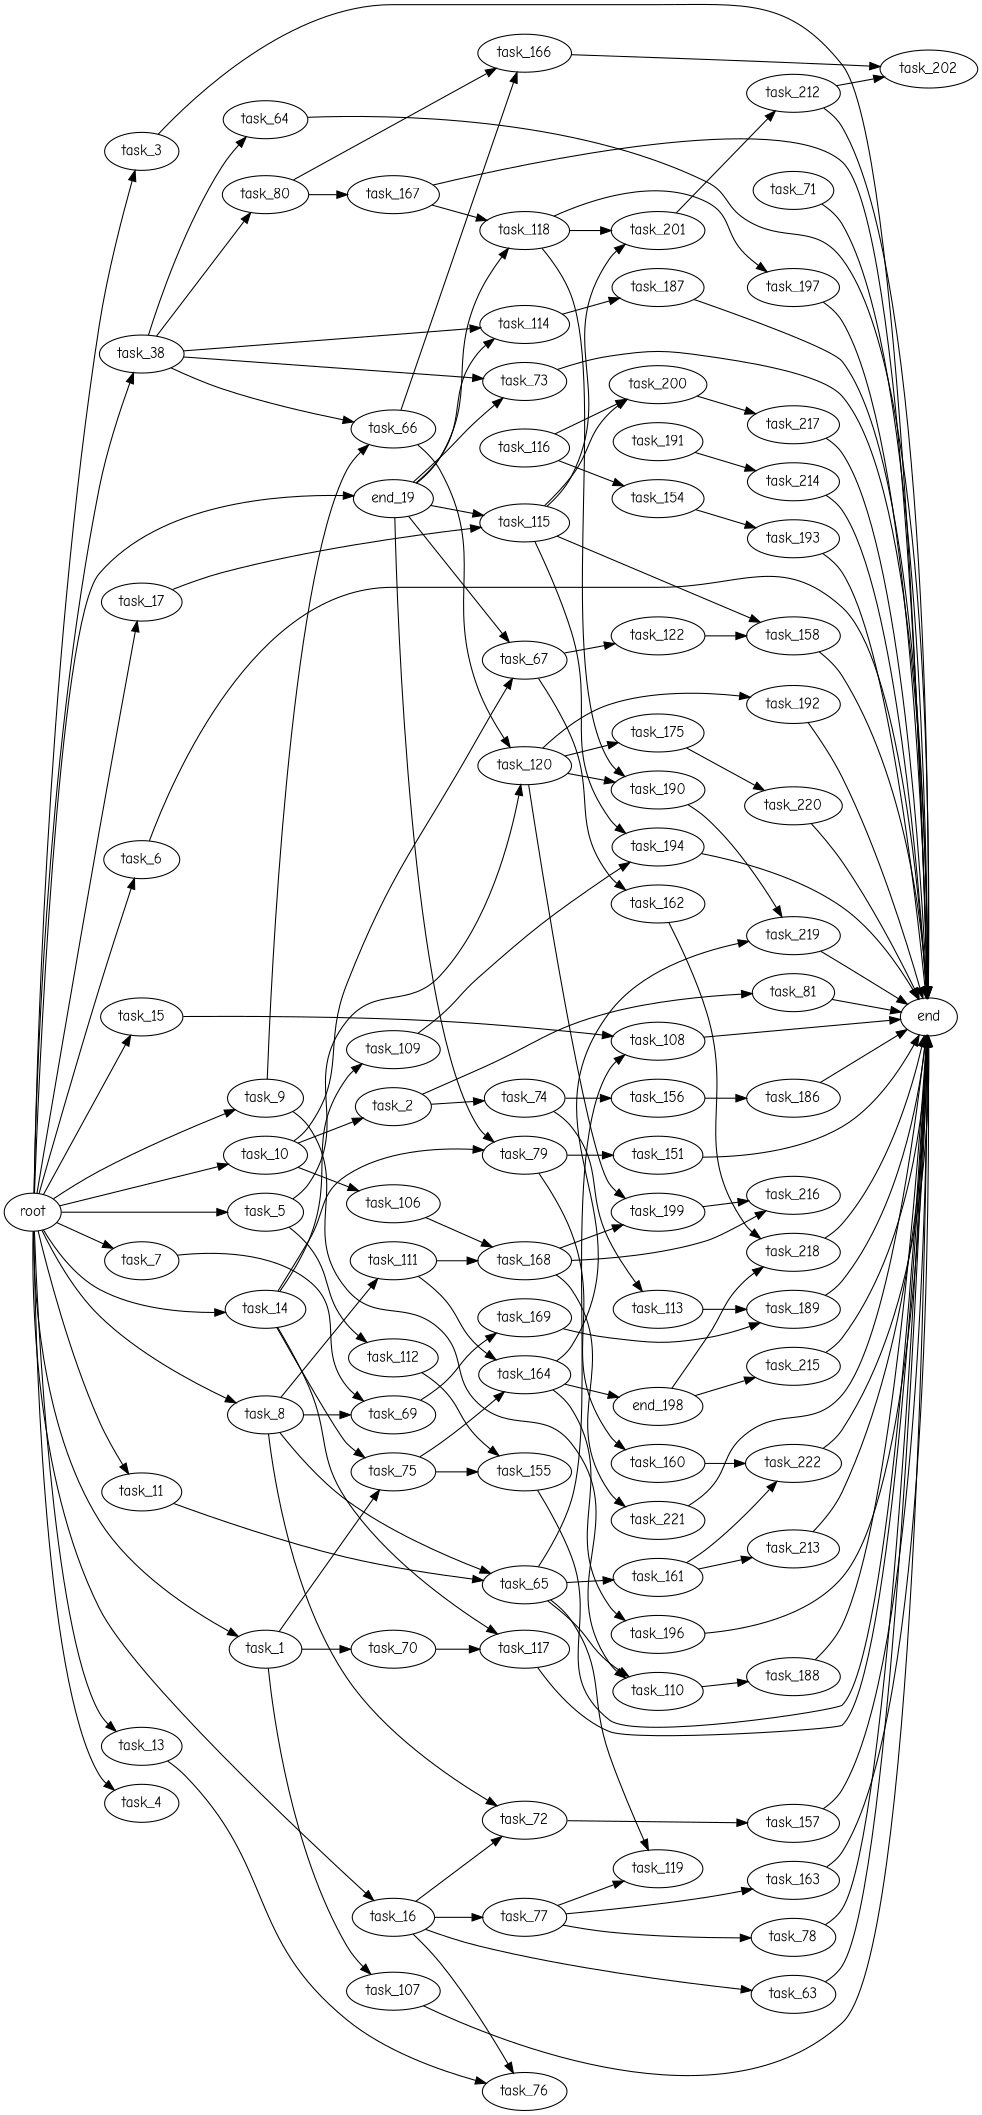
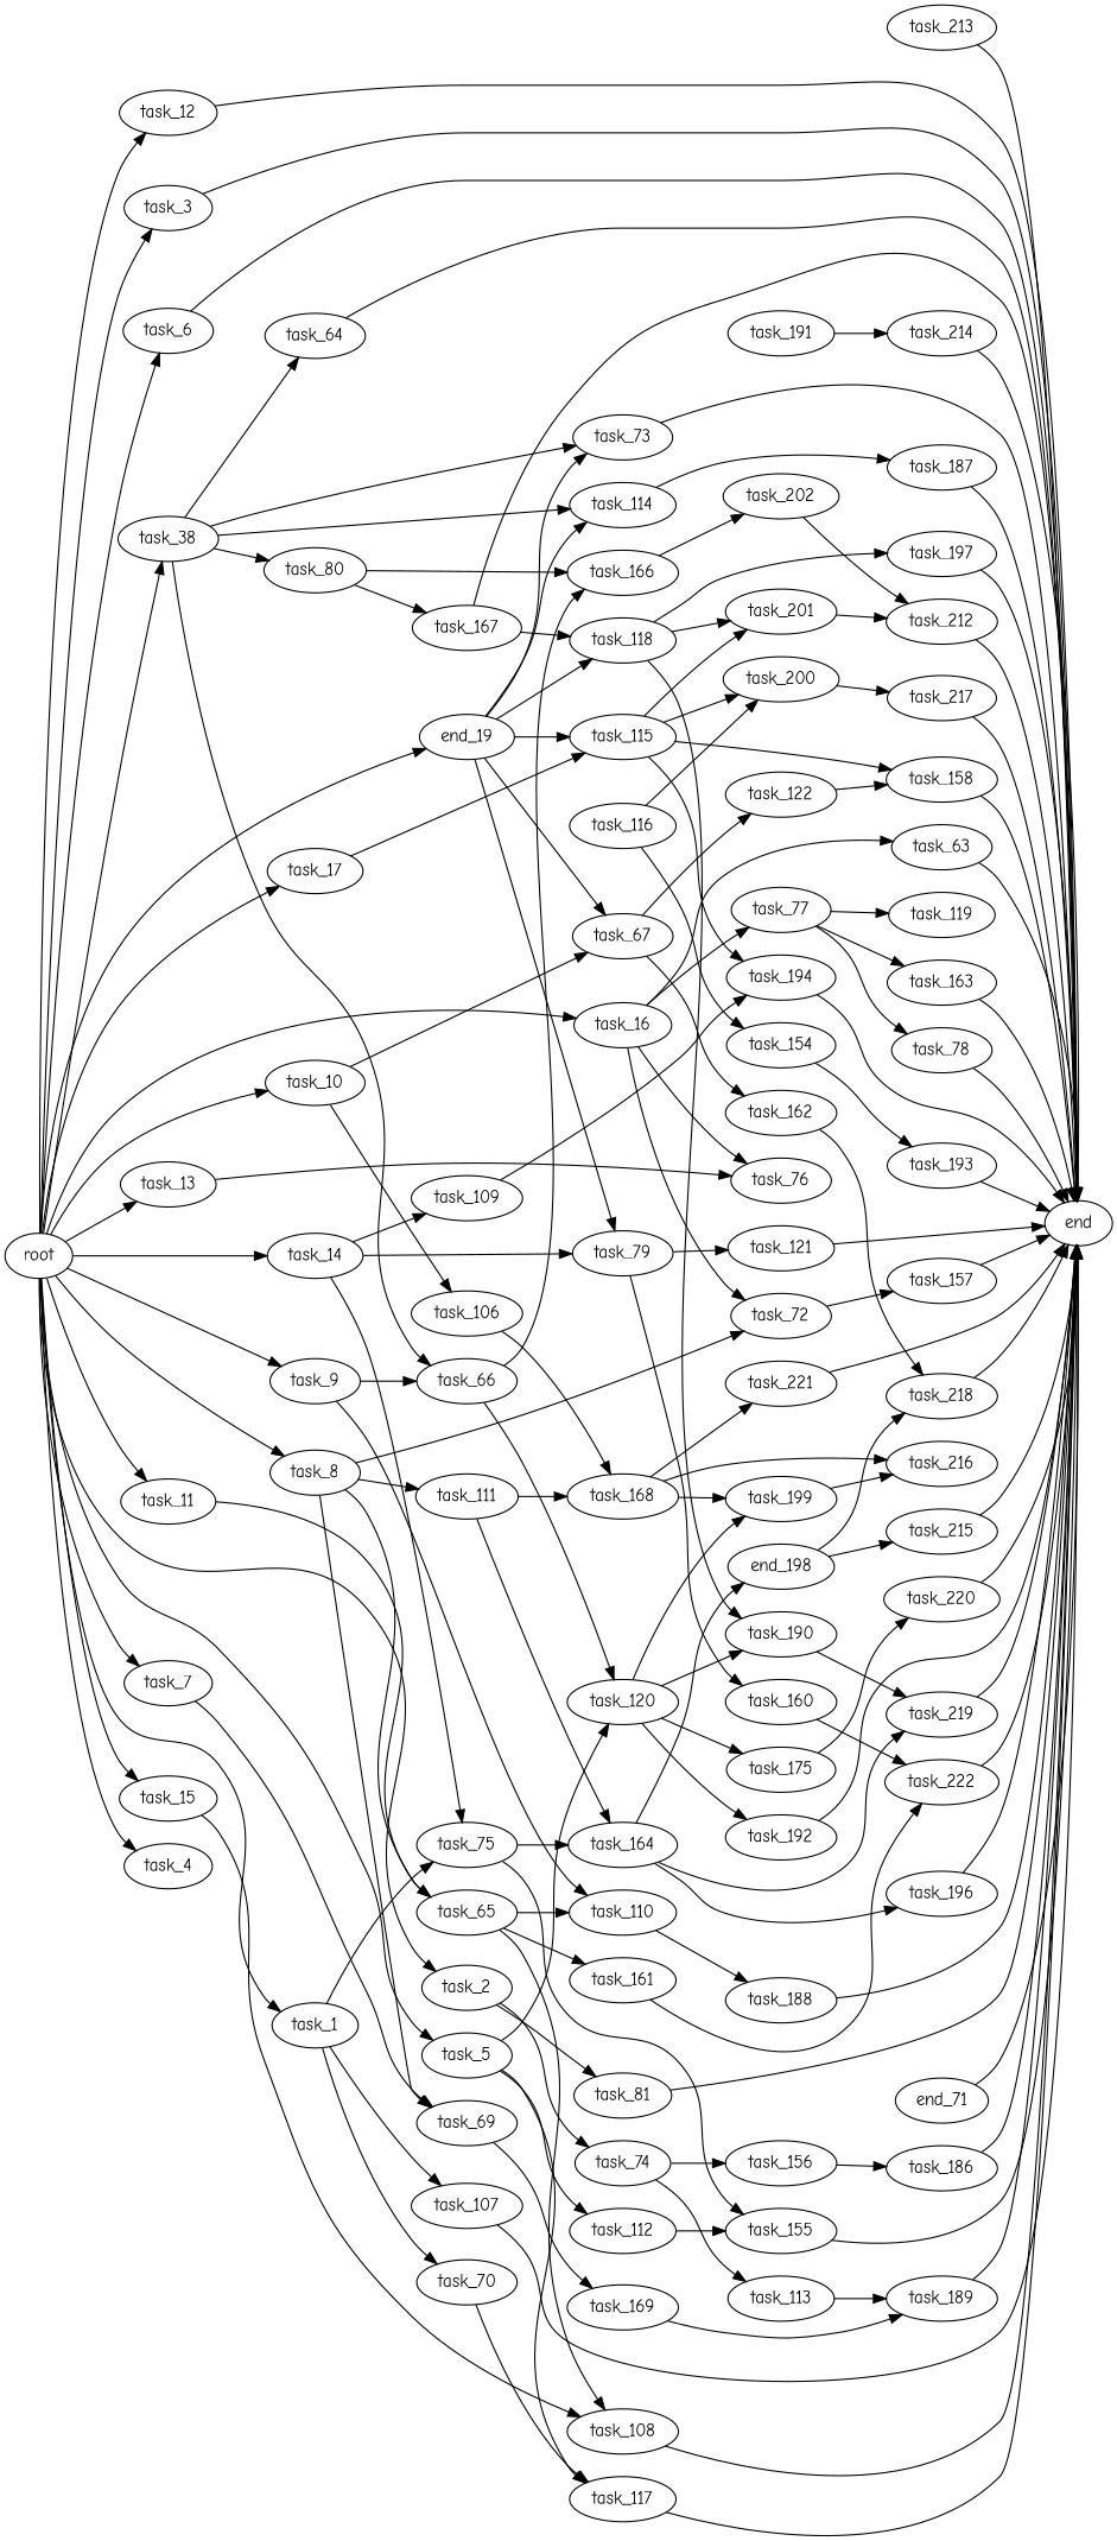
  digraph {
    fontname="Comic Neue"
    rankdir=LR
    node [fontname="Comic Neue"]
    edge [fontname="Comic Neue"]
    task_214
    end
    n3 [label=end_19]
    task_79
    task_114
    task_67
    task_118
    task_115
    task_73
    task_160
-   task_121 [label=task_151]
+   task_121
    task_187
    task_162
    task_122
    task_197
    task_201
    task_190
    task_158
    task_194
    task_200
    task_8
    task_72
    task_69
    task_111
    task_65
    task_157
    task_169
    task_168
    task_164
    task_156
    task_186
    task_108
    task_191
    task_15
    task_64
    n36 [label=task_38]
    task_66
    task_80
    task_166
    task_120
    task_167
    n42 [label=task_175]
    task_220
    task_154
    task_193
    task_222
    task_16
    task_77
    task_76
    task_63
    task_163
    task_119
    task_78
    task_110
    task_188
    task_109
    task_189
    task_218
    task_217
    task_74
    task_113
    task_1
    task_107
    task_70
    task_75
    task_117
    task_155
    task_11
    task_161
    task_2
    task_81
    task_10
    task_106
-   task_71
+   task_71 [label=end_71]
    task_202
    task_192
    task_199
    task_212
    task_17
    task_221
    task_116
    task_216
+   task_12
    task_9
    task_219
    task_196
    task_213
    n88 [label=end_198]
    task_215
    task_13
    task_3
    task_5
    task_112
    task_14
    root
    task_4
    task_6
    task_7
    task_214 -> end
    n3 -> task_79
    n3 -> task_114
    n3 -> task_67
    n3 -> task_118
    n3 -> task_115
    n3 -> task_73
    task_79 -> task_160
    task_79 -> task_121
    task_114 -> task_187
    task_67 -> task_162
    task_67 -> task_122
    task_118 -> task_197
    task_118 -> task_201
    task_118 -> task_190
    task_115 -> task_201
    task_115 -> task_158
    task_115 -> task_194
    task_115 -> task_200
    task_73 -> end
    task_160 -> task_222
    task_121 -> end
    task_187 -> end
    task_162 -> task_218
    task_122 -> task_158
    task_197 -> end
    task_201 -> task_212
    task_190 -> task_219
    task_158 -> end
    task_194 -> end
    task_200 -> task_217
    task_8 -> task_72
    task_8 -> task_69
    task_8 -> task_111
    task_8 -> task_65
    task_72 -> task_157
    task_69 -> task_169
    task_111 -> task_168
    task_111 -> task_164
    task_65 -> task_108
-   task_65 -> task_119
    task_65 -> task_110
    task_65 -> task_161
    task_157 -> end
    task_169 -> task_189
    task_168 -> task_199
    task_168 -> task_221
    task_168 -> task_216
    task_164 -> task_219
    task_164 -> task_196
    task_164 -> n88
    task_156 -> task_186
    task_186 -> end
    task_108 -> end
    task_191 -> task_214
    task_15 -> task_108
    task_64 -> end
    n36 -> task_114
    n36 -> task_73
    n36 -> task_64
    n36 -> task_66
    n36 -> task_80
    task_66 -> task_166
    task_66 -> task_120
    task_80 -> task_166
    task_80 -> task_167
    task_166 -> task_202
    task_120 -> task_190
    task_120 -> n42
    task_120 -> task_192
    task_120 -> task_199
    task_167 -> end
    task_167 -> task_118
    n42 -> task_220
    task_220 -> end
    task_154 -> task_193
    task_193 -> end
    task_222 -> end
    task_16 -> task_72
    task_16 -> task_77
    task_16 -> task_76
    task_16 -> task_63
    task_77 -> task_163
    task_77 -> task_119
    task_77 -> task_78
    task_63 -> end
    task_163 -> end
    task_78 -> end
    task_110 -> task_188
    task_188 -> end
    task_109 -> task_194
    task_189 -> end
    task_218 -> end
    task_217 -> end
    task_74 -> task_156
    task_74 -> task_113
    task_113 -> task_189
    task_1 -> task_107
    task_1 -> task_70
    task_1 -> task_75
    task_107 -> end
    task_70 -> task_117
    task_75 -> task_164
    task_75 -> task_155
    task_117 -> end
    task_155 -> end
    task_11 -> task_65
    task_161 -> task_222
-   task_161 -> task_213
    task_2 -> task_74
    task_2 -> task_81
    task_81 -> end
    task_10 -> task_67
    task_10 -> task_106
    task_106 -> task_168
    task_71 -> end
-   task_212 -> task_202
+   task_202 -> task_212
    task_192 -> end
    task_199 -> task_216
    task_212 -> end
    task_17 -> task_115
    task_221 -> end
    task_116 -> task_200
    task_116 -> task_154
+   task_12 -> end
    task_9 -> task_66
    task_9 -> task_110
    task_219 -> end
    task_196 -> end
    task_213 -> end
    n88 -> task_218
    n88 -> task_215
    task_215 -> end
    task_13 -> task_76
    task_3 -> end
    task_5 -> task_120
    task_5 -> task_112
    task_112 -> task_155
    task_14 -> task_79
    task_14 -> task_109
    task_14 -> task_75
-   task_14 -> task_117
+   task_5 -> task_117
    root -> n3
    root -> task_8
    root -> task_15
    root -> n36
    root -> task_16
    root -> task_1
    root -> task_11
-   task_10 -> task_2
+   root -> task_2
    root -> task_10
    root -> task_17
+   root -> task_12
    root -> task_9
    root -> task_13
    root -> task_3
    root -> task_5
    root -> task_14
    root -> task_4
    root -> task_6
    root -> task_7
    task_6 -> end
    task_7 -> task_69
  }
